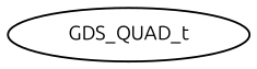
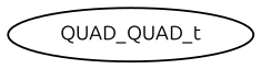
  digraph {
    rankdir=LR
    fontname=Ubuntu
-   n1 [color=black fillcolor=white fontname=Ubuntu fontsize=10 height=0.2 label=GDS_QUAD_t shape=ellipse style=filled width=0.4]
+   n1 [color=black fillcolor=white fontname=Ubuntu fontsize=10 height=0.2 label=QUAD_QUAD_t shape=ellipse style=filled width=0.4]
  }
